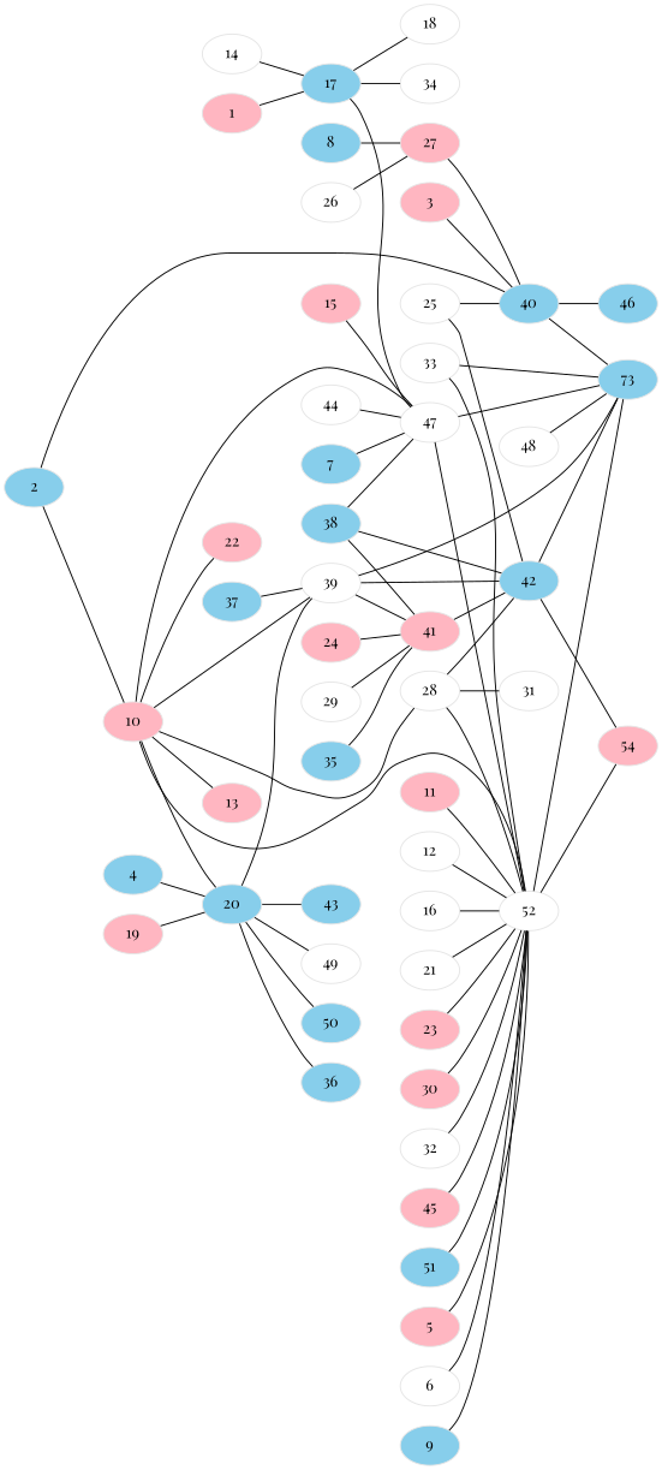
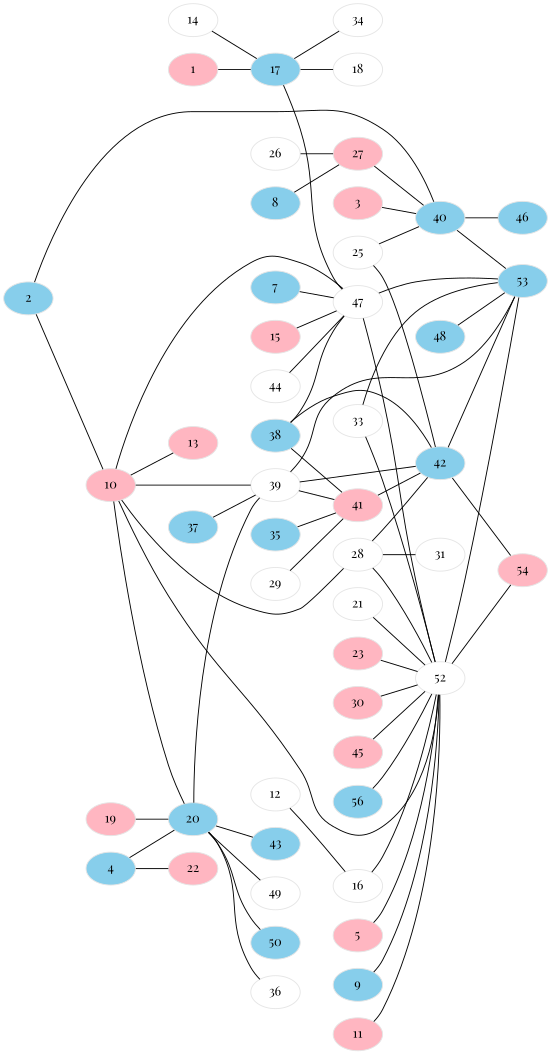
  graph {
    fontname="Playfair Display"
    rankdir=LR
    node [color=gray90 fillcolor=white fontname="Playfair Display" style=filled]
    edge [fontname="Playfair Display" weight=1.0]
    1 [fillcolor=lightpink]
    17 [fillcolor=skyblue]
    47
    18
    34
    2 [fillcolor=skyblue]
    10 [fillcolor=lightpink]
    40 [fillcolor=skyblue]
    20 [fillcolor=skyblue]
    52
    13 [fillcolor=lightpink]
    22 [fillcolor=lightpink]
    28
    39
-   53 [fillcolor=skyblue label=73]
+   53 [fillcolor=skyblue]
    46 [fillcolor=skyblue]
    3 [fillcolor=lightpink]
    4 [fillcolor=skyblue]
-   36 [fillcolor=skyblue]
+   36
    43 [fillcolor=skyblue]
    49
    50 [fillcolor=skyblue]
    5 [fillcolor=lightpink]
    54 [fillcolor=lightpink]
-   6
    7 [fillcolor=skyblue]
    8 [fillcolor=skyblue]
    27 [fillcolor=lightpink]
    9 [fillcolor=skyblue]
    42 [fillcolor=skyblue]
    31
    41 [fillcolor=lightpink]
    11 [fillcolor=lightpink]
    12
    14
    15 [fillcolor=lightpink]
    16
    19 [fillcolor=lightpink]
    21
    23 [fillcolor=lightpink]
-   24 [fillcolor=lightpink]
    25
    26
    29
    30 [fillcolor=lightpink]
-   32
    33
    35 [fillcolor=skyblue]
    37 [fillcolor=skyblue]
    38 [fillcolor=skyblue]
    44
    45 [fillcolor=lightpink]
-   48
-   51 [fillcolor=skyblue]
+   48 [fillcolor=skyblue]
+   51 [fillcolor=skyblue label=56]
    1 -- 17
    17 -- 47 [weight=4.0]
    17 -- 18
    17 -- 34
    47 -- 52 [weight=2.0]
    47 -- 53
    2 -- 10
    2 -- 40
    10 -- 47
    10 -- 20 [weight=3.0]
    10 -- 52
    10 -- 13
-   10 -- 22
+   4 -- 22
    10 -- 28
    10 -- 39 [weight=3.0]
    40 -- 53 [weight=4.0]
    40 -- 46
    20 -- 39
    20 -- 36
    20 -- 43
    20 -- 49
    20 -- 50
    52 -- 53
    52 -- 54
    28 -- 52
    28 -- 42
    28 -- 31
    39 -- 53
    39 -- 42
    39 -- 41
    3 -- 40
    4 -- 20
    5 -- 52
-   6 -- 52
    7 -- 47
    8 -- 27
    27 -- 40
    9 -- 52
    42 -- 53
    42 -- 54
    41 -- 42 [weight=3.0]
    11 -- 52
-   12 -- 52
+   12 -- 16
    14 -- 17
    15 -- 47
    16 -- 52
    19 -- 20
    21 -- 52
    23 -- 52
-   24 -- 41
    25 -- 40
    25 -- 42
    26 -- 27
    29 -- 41
    30 -- 52
-   32 -- 52
    33 -- 52
    33 -- 53
    35 -- 41
    37 -- 39
    38 -- 47 [weight=2.0]
    38 -- 42 [weight=3.0]
    38 -- 41
    44 -- 47
    45 -- 52
    48 -- 53
    51 -- 52
  }
